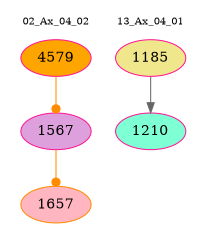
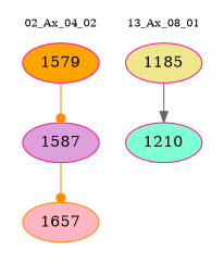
  digraph {
    node [color=deeppink style=filled]
    edge [arrowhead=dot color=darkorange]
-   n1 [fillcolor=orange label=4579]
-   n2 [fillcolor=plum label=1567]
+   n1 [fillcolor=orange label=1579]
+   n2 [fillcolor=plum label=1587]
    n3 [color=darkorange fillcolor=lightpink label=1657]
    n4 [fillcolor=khaki label=1185]
    n5 [fillcolor=aquamarine label=1210]
    subgraph cluster_1 {
      color=white
      fontsize=10
      label="02_Ax_04_02"
      n1
      n2
      n3
    }
    subgraph cluster_2 {
      color=white
      fontsize=10
-     label="13_Ax_04_01"
+     label="13_Ax_08_01"
      n4
      n5
    }
    n1 -> n2
    n2 -> n3
    n4 -> n5 [arrowhead=normal color=gray40]
  }
